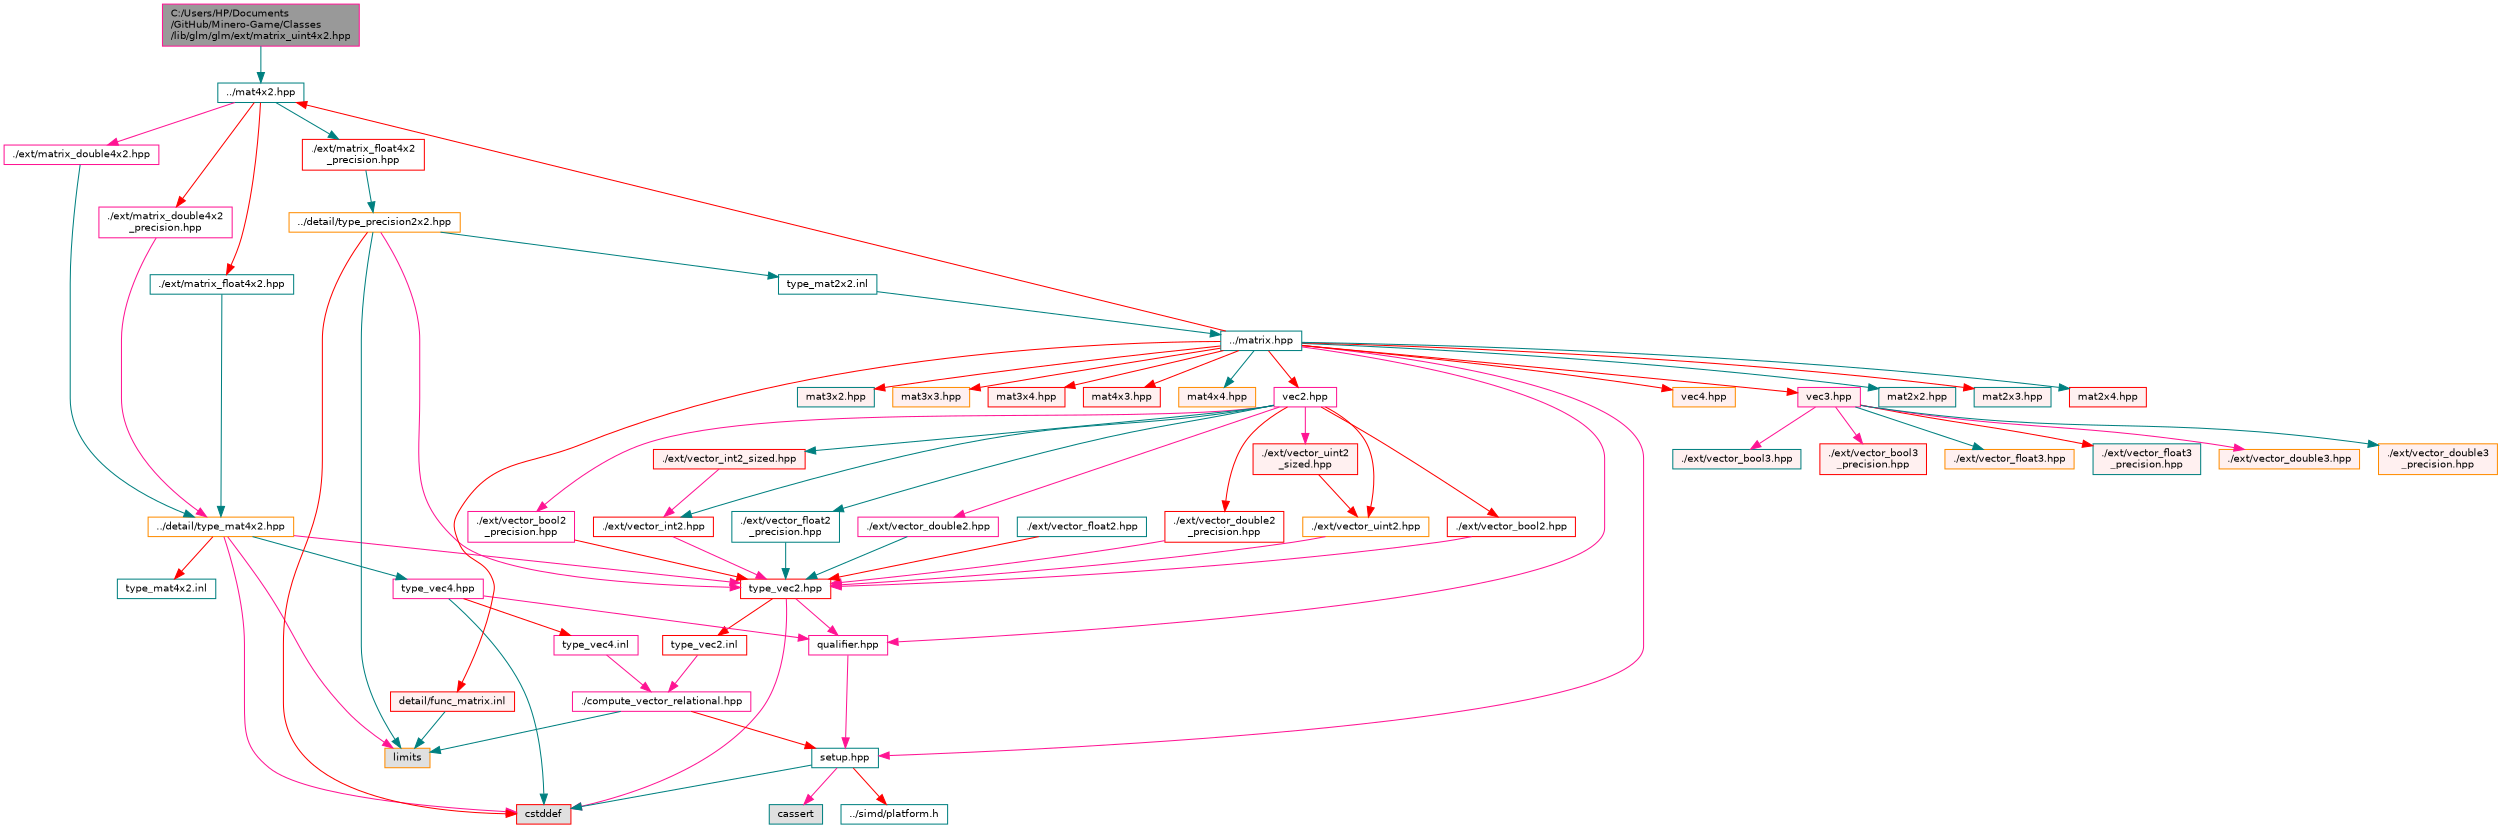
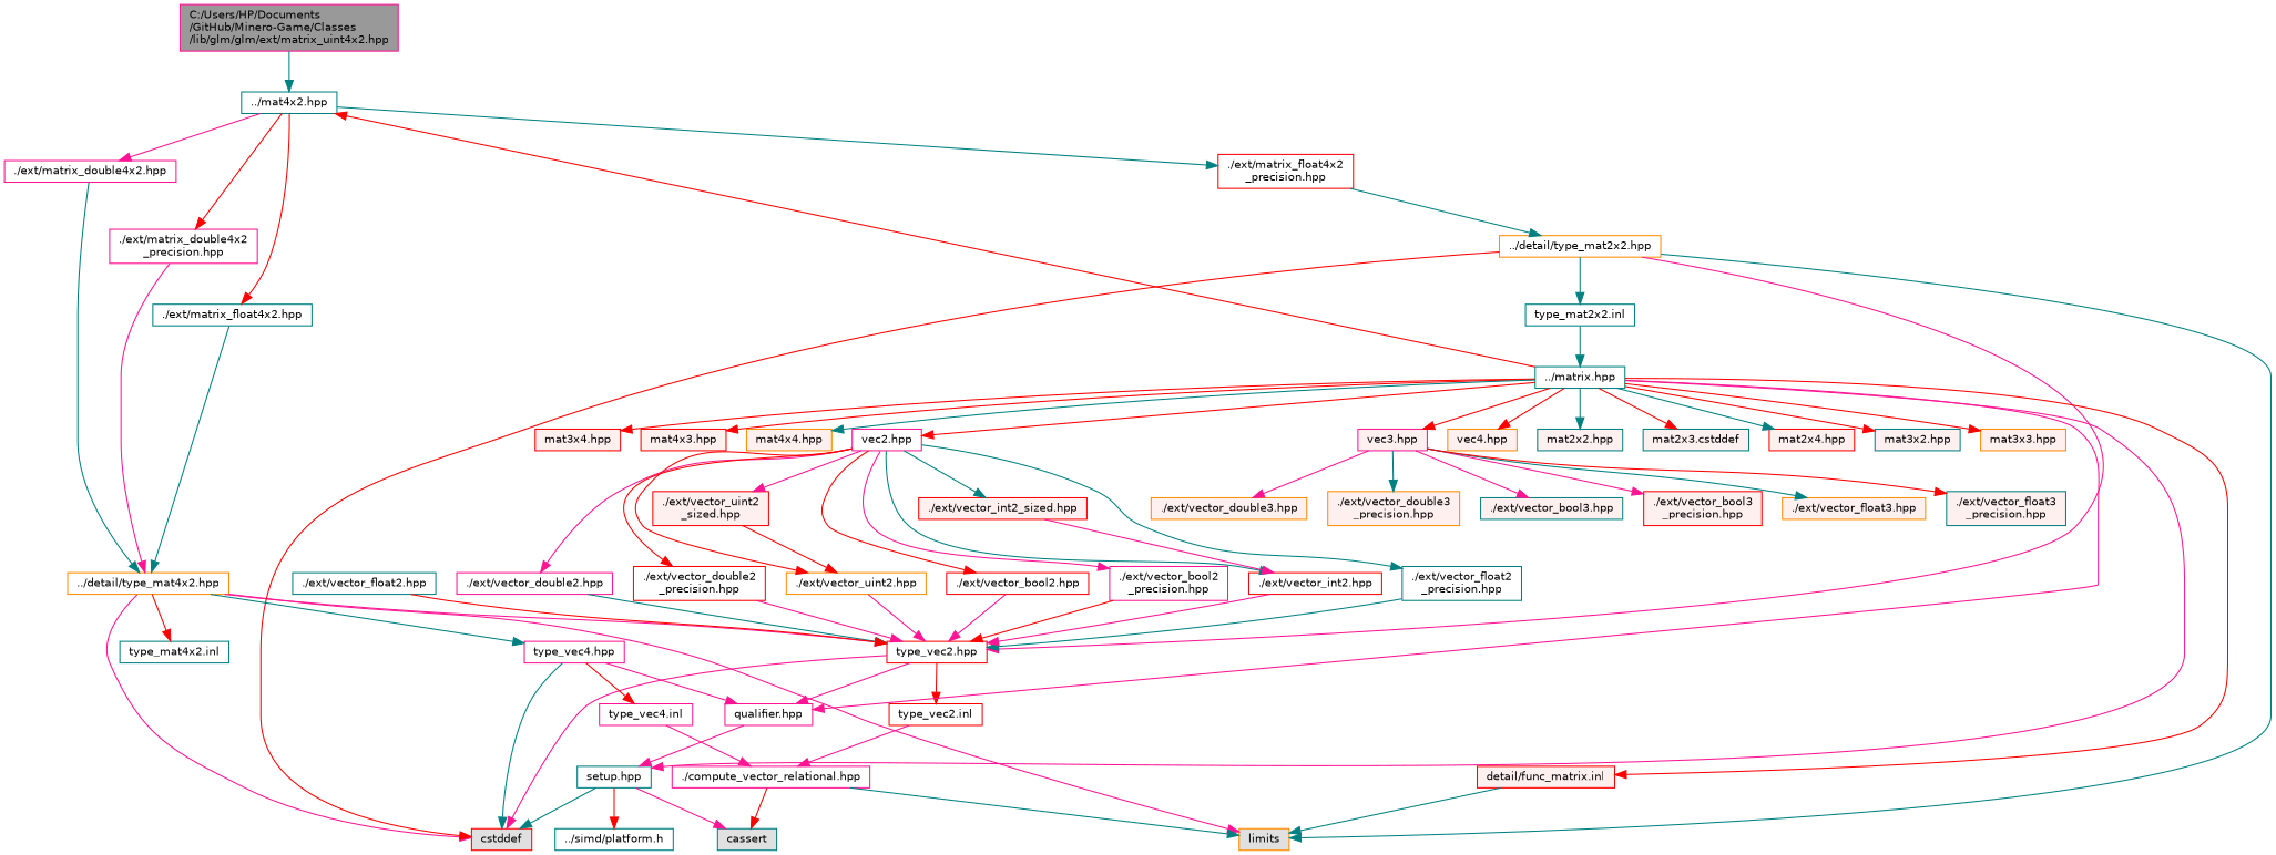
  digraph {
    node [color=teal fillcolor=white fontname=Helvetica fontsize=10 shape=box style=filled]
    edge [color=deeppink fontname=Helvetica fontsize=10 labelfontname=Helvetica labelfontsize=10 style=solid]
    n1 [color=deeppink fillcolor=grey60 fontcolor=black height=0.2 label="C:/Users/HP/Documents\l/GitHub/Minero-Game/Classes\l/lib/glm/glm/ext/matrix_uint4x2.hpp" width=0.4]
    n2 [height=0.2 label="../mat4x2.hpp" width=0.4]
    n3 [color=deeppink height=0.2 label="./ext/matrix_double4x2.hpp" width=0.4]
    n4 [color=deeppink height=0.2 label="./ext/matrix_double4x2\l_precision.hpp" width=0.4]
    n5 [height=0.2 label="./ext/matrix_float4x2.hpp" width=0.4]
    n6 [color=red height=0.2 label="./ext/matrix_float4x2\l_precision.hpp" width=0.4]
    n7 [color=darkorange height=0.2 label="../detail/type_mat4x2.hpp" width=0.4]
-   n8 [color=darkorange height=0.2 label="../detail/type_precision2x2.hpp" width=0.4]
+   n8 [color=darkorange height=0.2 label="../detail/type_mat2x2.hpp" width=0.4]
    n9 [color=red height=0.2 label="type_vec2.hpp" width=0.4]
    n10 [color=red fillcolor="#E0E0E0" height=0.2 label=cstddef width=0.4]
    n11 [color=darkorange fillcolor="#E0E0E0" height=0.2 label=limits width=0.4]
    n12 [color=deeppink height=0.2 label="type_vec4.hpp" width=0.4]
    n13 [height=0.2 label="type_mat4x2.inl" width=0.4]
    n14 [color=deeppink height=0.2 label="qualifier.hpp" width=0.4]
    n15 [color=red height=0.2 label="type_vec2.inl" width=0.4]
    n16 [color=deeppink height=0.2 label="type_vec4.inl" width=0.4]
    n17 [height=0.2 label="setup.hpp" width=0.4]
    n18 [color=deeppink height=0.2 label="./compute_vector_relational.hpp" width=0.4]
    n19 [fillcolor="#E0E0E0" height=0.2 label=cassert width=0.4]
    n20 [height=0.2 label="../simd/platform.h" width=0.4]
    n21 [height=0.2 label="type_mat2x2.inl" width=0.4]
    n22 [height=0.2 label="../matrix.hpp" width=0.4]
    n23 [color=deeppink height=0.2 label="vec2.hpp" width=0.4]
    n24 [color=deeppink fillcolor="#FFF0F0" height=0.2 label="vec3.hpp" width=0.4]
    n25 [color=darkorange fillcolor="#FFF0F0" height=0.2 label="vec4.hpp" width=0.4]
    n26 [fillcolor="#FFF0F0" height=0.2 label="mat2x2.hpp" width=0.4]
-   n27 [fillcolor="#FFF0F0" height=0.2 label="mat2x3.hpp" width=0.4]
+   n27 [fillcolor="#FFF0F0" height=0.2 label="mat2x3.cstddef" width=0.4]
    n28 [color=red fillcolor="#FFF0F0" height=0.2 label="mat2x4.hpp" width=0.4]
    n29 [fillcolor="#FFF0F0" height=0.2 label="mat3x2.hpp" width=0.4]
    n30 [color=darkorange fillcolor="#FFF0F0" height=0.2 label="mat3x3.hpp" width=0.4]
    n31 [color=red fillcolor="#FFF0F0" height=0.2 label="mat3x4.hpp" width=0.4]
    n32 [color=red fillcolor="#FFF0F0" height=0.2 label="mat4x3.hpp" width=0.4]
    n33 [color=darkorange fillcolor="#FFF0F0" height=0.2 label="mat4x4.hpp" width=0.4]
    n34 [color=red fillcolor="#FFF0F0" height=0.2 label="detail/func_matrix.inl" width=0.4]
    n35 [color=red height=0.2 label="./ext/vector_bool2.hpp" width=0.4]
    n36 [color=deeppink height=0.2 label="./ext/vector_bool2\l_precision.hpp" width=0.4]
    n37 [height=0.2 label="./ext/vector_float2\l_precision.hpp" width=0.4]
    n38 [color=deeppink height=0.2 label="./ext/vector_double2.hpp" width=0.4]
    n39 [color=red height=0.2 label="./ext/vector_double2\l_precision.hpp" width=0.4]
    n40 [color=red height=0.2 label="./ext/vector_int2.hpp" width=0.4]
    n41 [color=red fillcolor="#FFF0F0" height=0.2 label="./ext/vector_int2_sized.hpp" width=0.4]
    n42 [color=darkorange height=0.2 label="./ext/vector_uint2.hpp" width=0.4]
    n43 [color=red fillcolor="#FFF0F0" height=0.2 label="./ext/vector_uint2\l_sized.hpp" width=0.4]
    n44 [fillcolor="#FFF0F0" height=0.2 label="./ext/vector_bool3.hpp" width=0.4]
    n45 [color=red fillcolor="#FFF0F0" height=0.2 label="./ext/vector_bool3\l_precision.hpp" width=0.4]
    n46 [color=darkorange fillcolor="#FFF0F0" height=0.2 label="./ext/vector_float3.hpp" width=0.4]
    n47 [fillcolor="#FFF0F0" height=0.2 label="./ext/vector_float3\l_precision.hpp" width=0.4]
    n48 [color=darkorange fillcolor="#FFF0F0" height=0.2 label="./ext/vector_double3.hpp" width=0.4]
    n49 [color=darkorange fillcolor="#FFF0F0" height=0.2 label="./ext/vector_double3\l_precision.hpp" width=0.4]
    n50 [height=0.2 label="./ext/vector_float2.hpp" width=0.4]
    n1 -> n2 [color=teal]
    n2 -> n3
    n2 -> n4 [color=red]
    n2 -> n5 [color=red]
    n2 -> n6 [color=teal]
    n3 -> n7 [color=teal]
    n4 -> n7
    n5 -> n7 [color=teal]
    n6 -> n8 [color=teal]
    n7 -> n9
    n7 -> n10
    n7 -> n11
    n7 -> n12 [color=teal]
    n7 -> n13 [color=red]
    n8 -> n9
    n8 -> n10 [color=red]
    n8 -> n11 [color=teal]
    n8 -> n21 [color=teal]
    n9 -> n10
    n9 -> n14
    n9 -> n15 [color=red]
    n12 -> n10 [color=teal]
    n12 -> n14
    n12 -> n16 [color=red]
    n14 -> n17
    n15 -> n18
    n16 -> n18
    n17 -> n10 [color=teal]
    n17 -> n19
    n17 -> n20 [color=red]
    n18 -> n11 [color=teal]
-   n18 -> n17 [color=red]
+   n18 -> n19 [color=red]
    n21 -> n22 [color=teal]
    n22 -> n2 [color=red]
    n22 -> n14
    n22 -> n17
    n22 -> n23 [color=red]
    n22 -> n24 [color=red]
    n22 -> n25 [color=red]
    n22 -> n26 [color=teal]
    n22 -> n27 [color=red]
    n22 -> n28 [color=teal]
    n22 -> n29 [color=red]
    n22 -> n30 [color=red]
    n22 -> n31 [color=red]
    n22 -> n32 [color=red]
    n22 -> n33 [color=teal]
    n22 -> n34 [color=red]
    n23 -> n35 [color=red]
    n23 -> n36
    n23 -> n37 [color=teal]
    n23 -> n38
    n23 -> n39 [color=red]
    n23 -> n40 [color=teal]
    n23 -> n41 [color=teal]
    n23 -> n42 [color=red]
    n23 -> n43
    n24 -> n44
    n24 -> n45
    n24 -> n46 [color=teal]
    n24 -> n47 [color=red]
    n24 -> n48
    n24 -> n49 [color=teal]
    n34 -> n11 [color=teal]
    n35 -> n9
    n36 -> n9 [color=red]
    n37 -> n9 [color=teal]
    n38 -> n9 [color=teal]
    n39 -> n9
    n40 -> n9
    n41 -> n40
    n42 -> n9
    n43 -> n42 [color=red]
    n50 -> n9 [color=red]
  }
